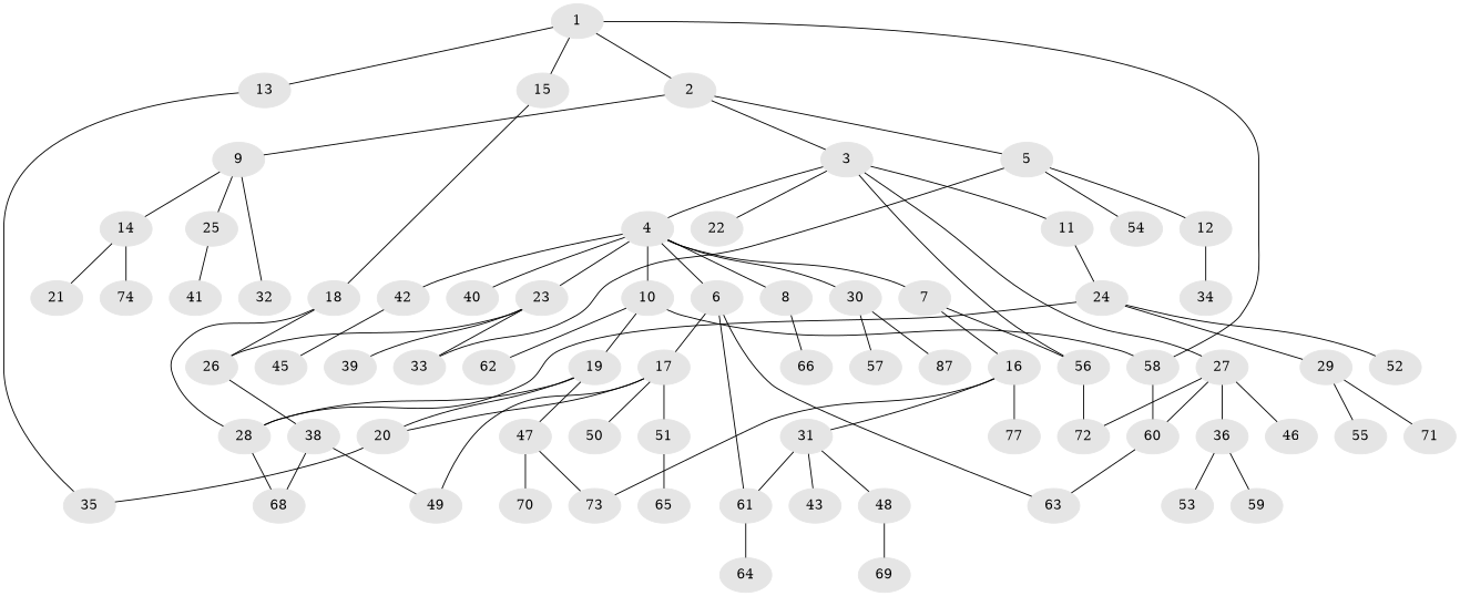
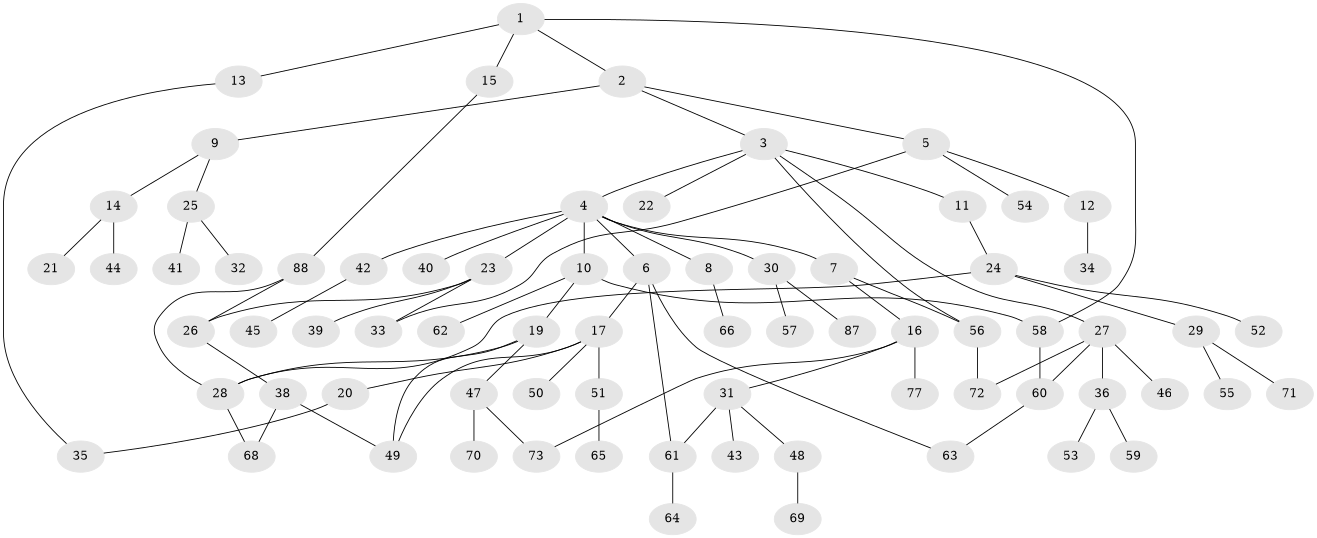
  graph {
    node [color=gray90 style=filled]
    1
    2
    13
    15
    58
    3
    5
    9
    35
-   18
+   18 [label=88]
    60
    4
    11
    22
    27
    56
    12
    33
    54
    14
    25
    6
    7
    8
    10
    23
    30
    40
    42
    24
    36
    46
    72
    17
    61
    63
    16
    66
    19
    62
    26
    39
    57
    n44 [label=87]
    45
    34
    20
    49
    50
    51
    64
    31
    n53 [label=77]
    73
    21
-   44 [label=74]
+   44
    32
    41
    28
    47
    29
    52
    43
    48
    65
    38
    68
    70
    55
    71
    53
    59
    69
    1 -- 2
    1 -- 13
    1 -- 15
    1 -- 58
    2 -- 3
    2 -- 5
    2 -- 9
    13 -- 35
    15 -- 18
    58 -- 60
    3 -- 4
    3 -- 11
    3 -- 22
    3 -- 27
    3 -- 56
    5 -- 12
    5 -- 33
    5 -- 54
    9 -- 14
    9 -- 25
    18 -- 26
    18 -- 28
    60 -- 63
    4 -- 6
    4 -- 7
    4 -- 8
    4 -- 10
    4 -- 23
    4 -- 30
    4 -- 40
    4 -- 42
    11 -- 24
    27 -- 60
    27 -- 36
    27 -- 46
    27 -- 72
    56 -- 72
    12 -- 34
    14 -- 21
    14 -- 44
-   9 -- 32
+   25 -- 32
    25 -- 41
    6 -- 17
    6 -- 61
    6 -- 63
    7 -- 56
    7 -- 16
    8 -- 66
    10 -- 58
    10 -- 19
    10 -- 62
    23 -- 33
    23 -- 26
    23 -- 39
    30 -- 57
    30 -- n44
    42 -- 45
    24 -- 28
    24 -- 29
    24 -- 52
    36 -- 53
    36 -- 59
    17 -- 20
    17 -- 49
    17 -- 50
    17 -- 51
    61 -- 64
    16 -- 31
    16 -- n53
    16 -- 73
-   19 -- 20
+   19 -- 49
    19 -- 28
    19 -- 47
    26 -- 38
    20 -- 35
    51 -- 65
    31 -- 61
    31 -- 43
    31 -- 48
    28 -- 68
    47 -- 73
    47 -- 70
    29 -- 55
    29 -- 71
    48 -- 69
    38 -- 49
    38 -- 68
  }
